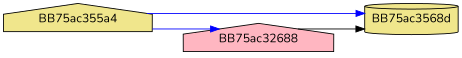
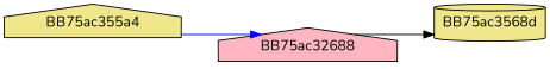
  digraph {
    fontname=Nunito
    rankdir=LR
    splines=ortho
    node [fillcolor=khaki fontname=Nunito shape=house style=filled]
    edge [color=blue fontname=Nunito]
    BB75ac3568d [shape=cylinder]
    BB75ac355a4
    n3 [fillcolor=lightpink label=BB75ac32688]
-   BB75ac355a4 -> BB75ac3568d
    BB75ac355a4 -> n3
    n3 -> BB75ac3568d [color=black]
  }
